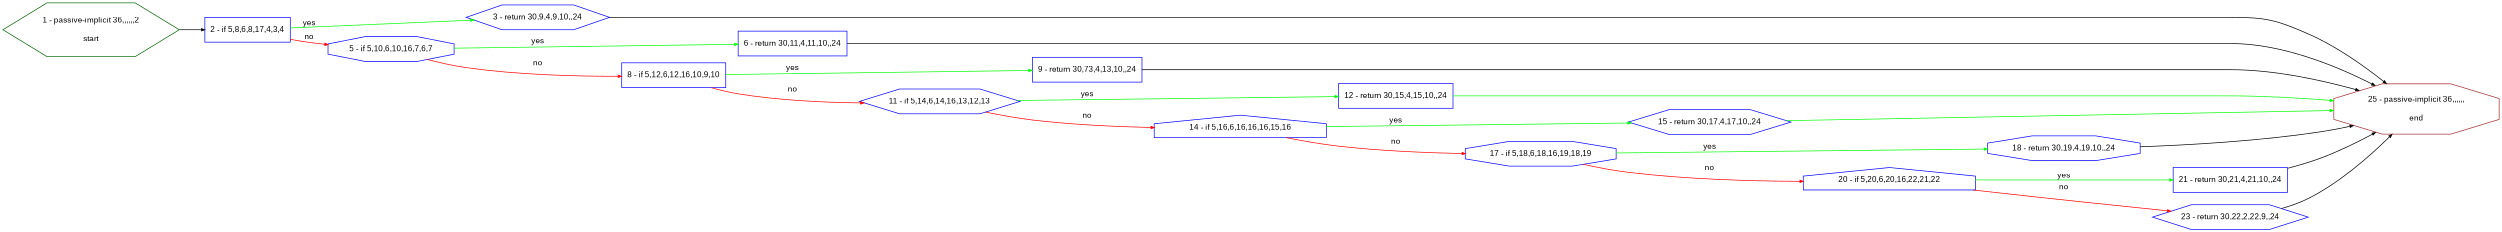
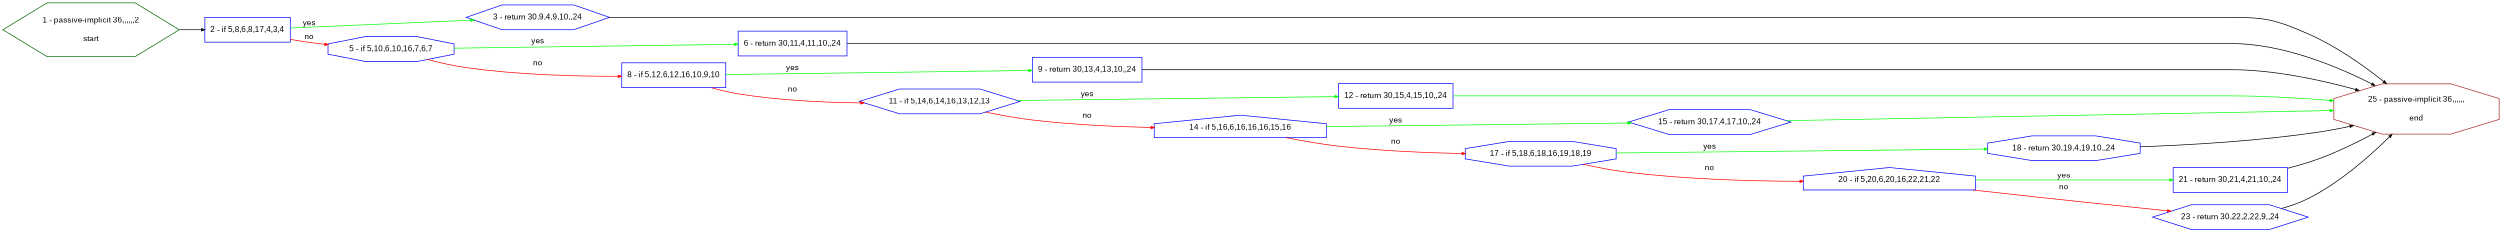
  digraph {
    bgcolor=white
    compound=true
    fillcolor="#FFFFCC"
    fontname=Arial
    fontsize=12
    pack=true
    packmode=clust
    rankdir=LR
    style="rounded,filled"
    node [color="#0000ff" compound=true fillcolor="#ffffff" fixedsize=false fontname=Arial fontsize=12 node_initialized=no shape=box style=filled]
    edge [arrowhead=normal arrowsize=0.5 arrowtail=none color="#00ff00" compound=true dir=forward fontcolor=black fontname=Arial fontsize=12]
    n1 [label="2 - if 5,8,6,8,17,4,3,4"]
    n2 [label="3 - return 30,9,4,9,10,,24" shape=hexagon]
    n3 [label="5 - if 5,10,6,10,16,7,6,7" shape=octagon]
    n4 [color="#a52a2a" label="25 - passive-implicit 36,,,,,,\n\nend" shape=octagon]
    n5 [label="6 - return 30,11,4,11,10,,24"]
    n6 [label="8 - if 5,12,6,12,16,10,9,10"]
    n7 [color="#006400" label="1 - passive-implicit 36,,,,,,2\n\nstart" shape=hexagon]
-   n8 [label="9 - return 30,73,4,13,10,,24"]
+   n8 [label="9 - return 30,13,4,13,10,,24"]
    n9 [label="11 - if 5,14,6,14,16,13,12,13" shape=hexagon]
    n10 [label="12 - return 30,15,4,15,10,,24"]
    n11 [label="14 - if 5,16,6,16,16,16,15,16" shape=house]
    n12 [label="15 - return 30,17,4,17,10,,24" shape=hexagon]
    n13 [label="17 - if 5,18,6,18,16,19,18,19" shape=octagon]
    n14 [label="18 - return 30,19,4,19,10,,24" shape=octagon]
    n15 [label="20 - if 5,20,6,20,16,22,21,22" shape=house]
    n16 [label="21 - return 30,21,4,21,10,,24"]
    n17 [label="23 - return 30,22,2,22,9,,24" shape=hexagon]
    n1 -> n2 [label=yes]
    n1 -> n3 [color="#ff0000" label=no]
    n2 -> n4 [color="#000000"]
    n3 -> n5 [label=yes]
    n3 -> n6 [color="#ff0000" label=no]
    n5 -> n4 [color="#000000"]
    n6 -> n8 [label=yes]
    n6 -> n9 [color="#ff0000" label=no]
    n7 -> n1 [color="#000000"]
    n8 -> n4 [color="#000000"]
    n9 -> n10 [label=yes]
    n9 -> n11 [color="#ff0000" label=no]
    n10 -> n4
    n11 -> n12 [label=yes]
    n11 -> n13 [color="#ff0000" label=no]
    n12 -> n4
    n13 -> n14 [label=yes]
    n13 -> n15 [color="#ff0000" label=no]
    n14 -> n4 [color="#000000"]
    n15 -> n16 [label=yes]
    n15 -> n17 [color="#ff0000" label=no]
    n16 -> n4 [color="#000000"]
    n17 -> n4 [color="#000000"]
  }
